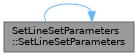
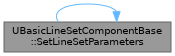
  digraph {
    rankdir=LR
-   n1 [color=gray40 fillcolor=grey60 fontcolor=black fontname=Helvetica fontsize=10 height=0.2 label="SetLineSetParameters\l::SetLineSetParameters" shape=box style=filled width=0.4]
+   n1 [color=gray40 fillcolor=grey60 fontcolor=black fontname=Helvetica fontsize=10 height=0.2 label="UBasicLineSetComponentBase\l::SetLineSetParameters" shape=box style=filled width=0.4]
    n1 -> n1 [color=steelblue1 fontname=Helvetica fontsize=10 labelfontname=Helvetica labelfontsize=10 style=solid]
  }
